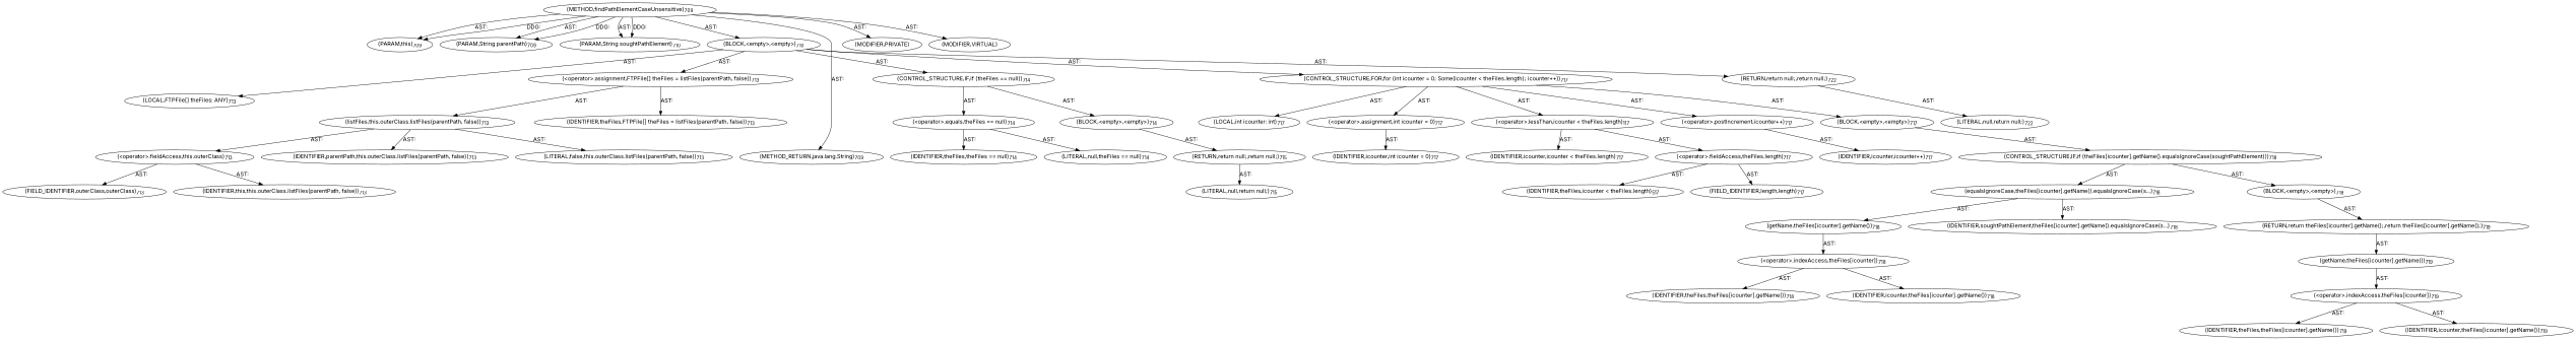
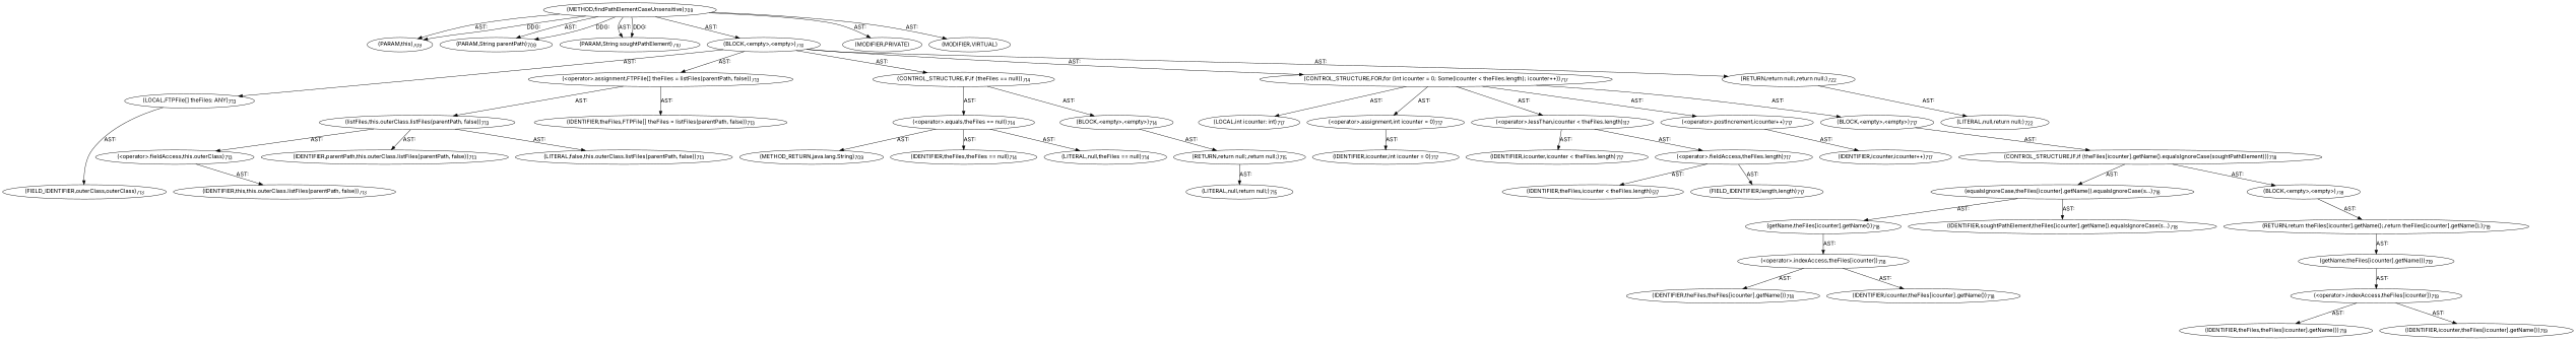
  digraph {
    fontname=Inter
    node [fontname=Inter]
    edge [fontname=Inter]
    n1 [label=<(METHOD,findPathElementCaseUnsensitive)<SUB>709</SUB>>]
    n2 [label=<(PARAM,this)<SUB>709</SUB>>]
    n3 [label=<(PARAM,String parentPath)<SUB>709</SUB>>]
    n4 [label=<(PARAM,String soughtPathElement)<SUB>710</SUB>>]
    n5 [label=<(BLOCK,&lt;empty&gt;,&lt;empty&gt;)<SUB>710</SUB>>]
    n6 [label=<(MODIFIER,PRIVATE)>]
    n7 [label=<(MODIFIER,VIRTUAL)>]
    n8 [label=<(METHOD_RETURN,java.lang.String)<SUB>709</SUB>>]
    n9 [label=<(LOCAL,FTPFile[] theFiles: ANY)<SUB>713</SUB>>]
    n10 [label=<(&lt;operator&gt;.assignment,FTPFile[] theFiles = listFiles(parentPath, false))<SUB>713</SUB>>]
    n11 [label=<(CONTROL_STRUCTURE,IF,if (theFiles == null))<SUB>714</SUB>>]
    n12 [label=<(CONTROL_STRUCTURE,FOR,for (int icounter = 0; Some(icounter &lt; theFiles.length); icounter++))<SUB>717</SUB>>]
    n13 [label=<(RETURN,return null;,return null;)<SUB>722</SUB>>]
    n14 [label=<(IDENTIFIER,theFiles,FTPFile[] theFiles = listFiles(parentPath, false))<SUB>713</SUB>>]
    n15 [label=<(listFiles,this.outerClass.listFiles(parentPath, false))<SUB>713</SUB>>]
    n16 [label=<(&lt;operator&gt;.equals,theFiles == null)<SUB>714</SUB>>]
    n17 [label=<(BLOCK,&lt;empty&gt;,&lt;empty&gt;)<SUB>714</SUB>>]
    n18 [label=<(LOCAL,int icounter: int)<SUB>717</SUB>>]
    n19 [label=<(&lt;operator&gt;.assignment,int icounter = 0)<SUB>717</SUB>>]
    n20 [label=<(&lt;operator&gt;.lessThan,icounter &lt; theFiles.length)<SUB>117</SUB>>]
    n21 [label=<(&lt;operator&gt;.postIncrement,icounter++)<SUB>717</SUB>>]
    n22 [label=<(BLOCK,&lt;empty&gt;,&lt;empty&gt;)<SUB>717</SUB>>]
    n23 [label=<(LITERAL,null,return null;)<SUB>722</SUB>>]
    n24 [label=<(&lt;operator&gt;.fieldAccess,this.outerClass)<SUB>713</SUB>>]
    n25 [label=<(IDENTIFIER,parentPath,this.outerClass.listFiles(parentPath, false))<SUB>713</SUB>>]
    n26 [label=<(LITERAL,false,this.outerClass.listFiles(parentPath, false))<SUB>713</SUB>>]
    n27 [label=<(IDENTIFIER,this,this.outerClass.listFiles(parentPath, false))<SUB>713</SUB>>]
    n28 [label=<(FIELD_IDENTIFIER,outerClass,outerClass)<SUB>713</SUB>>]
    n29 [label=<(IDENTIFIER,theFiles,theFiles == null)<SUB>714</SUB>>]
    n30 [label=<(LITERAL,null,theFiles == null)<SUB>714</SUB>>]
    n31 [label=<(RETURN,return null;,return null;)<SUB>715</SUB>>]
    n32 [label=<(LITERAL,null,return null;)<SUB>715</SUB>>]
    n33 [label=<(IDENTIFIER,icounter,int icounter = 0)<SUB>717</SUB>>]
    n34 [label=<(IDENTIFIER,icounter,icounter &lt; theFiles.length)<SUB>717</SUB>>]
    n35 [label=<(&lt;operator&gt;.fieldAccess,theFiles.length)<SUB>717</SUB>>]
    n36 [label=<(IDENTIFIER,icounter,icounter++)<SUB>717</SUB>>]
    n37 [label=<(CONTROL_STRUCTURE,IF,if (theFiles[icounter].getName().equalsIgnoreCase(soughtPathElement)))<SUB>718</SUB>>]
    n38 [label=<(IDENTIFIER,theFiles,icounter &lt; theFiles.length)<SUB>517</SUB>>]
    n39 [label=<(FIELD_IDENTIFIER,length,length)<SUB>717</SUB>>]
    n40 [label=<(equalsIgnoreCase,theFiles[icounter].getName().equalsIgnoreCase(s...)<SUB>718</SUB>>]
    n41 [label=<(BLOCK,&lt;empty&gt;,&lt;empty&gt;)<SUB>718</SUB>>]
    n42 [label=<(getName,theFiles[icounter].getName())<SUB>718</SUB>>]
    n43 [label=<(IDENTIFIER,soughtPathElement,theFiles[icounter].getName().equalsIgnoreCase(s...)<SUB>718</SUB>>]
    n44 [label=<(RETURN,return theFiles[icounter].getName();,return theFiles[icounter].getName();)<SUB>719</SUB>>]
    n45 [label=<(&lt;operator&gt;.indexAccess,theFiles[icounter])<SUB>718</SUB>>]
    n46 [label=<(IDENTIFIER,theFiles,theFiles[icounter].getName())<SUB>718</SUB>>]
    n47 [label=<(IDENTIFIER,icounter,theFiles[icounter].getName())<SUB>718</SUB>>]
    n48 [label=<(getName,theFiles[icounter].getName())<SUB>719</SUB>>]
    n49 [label=<(&lt;operator&gt;.indexAccess,theFiles[icounter])<SUB>719</SUB>>]
    n50 [label=<(IDENTIFIER,theFiles,theFiles[icounter].getName())<SUB>719</SUB>>]
    n51 [label=<(IDENTIFIER,icounter,theFiles[icounter].getName())<SUB>719</SUB>>]
    n1 -> n2 [label="AST: "]
    n1 -> n2 [label="DDG: "]
    n1 -> n3 [label="AST: "]
    n1 -> n3 [label="DDG: "]
    n1 -> n4 [label="AST: "]
    n1 -> n4 [label="DDG: "]
    n1 -> n5 [label="AST: "]
    n1 -> n6 [label="AST: "]
    n1 -> n7 [label="AST: "]
-   n1 -> n8 [label="AST: "]
+   n16 -> n8 [label="AST: "]
    n5 -> n9 [label="AST: "]
    n5 -> n10 [label="AST: "]
    n5 -> n11 [label="AST: "]
    n5 -> n12 [label="AST: "]
    n5 -> n13 [label="AST: "]
    n10 -> n14 [label="AST: "]
    n10 -> n15 [label="AST: "]
    n11 -> n16 [label="AST: "]
    n11 -> n17 [label="AST: "]
    n12 -> n18 [label="AST: "]
    n12 -> n19 [label="AST: "]
    n12 -> n20 [label="AST: "]
    n12 -> n21 [label="AST: "]
    n12 -> n22 [label="AST: "]
    n13 -> n23 [label="AST: "]
    n15 -> n24 [label="AST: "]
    n15 -> n25 [label="AST: "]
    n15 -> n26 [label="AST: "]
    n16 -> n29 [label="AST: "]
    n16 -> n30 [label="AST: "]
    n17 -> n31 [label="AST: "]
    n19 -> n33 [label="AST: "]
    n20 -> n34 [label="AST: "]
    n20 -> n35 [label="AST: "]
    n21 -> n36 [label="AST: "]
    n22 -> n37 [label="AST: "]
    n24 -> n27 [label="AST: "]
-   n24 -> n28 [label="AST: "]
+   n9 -> n28 [label="AST: "]
    n31 -> n32 [label="AST: "]
    n35 -> n38 [label="AST: "]
    n35 -> n39 [label="AST: "]
    n37 -> n40 [label="AST: "]
    n37 -> n41 [label="AST: "]
    n40 -> n42 [label="AST: "]
    n40 -> n43 [label="AST: "]
    n41 -> n44 [label="AST: "]
    n42 -> n45 [label="AST: "]
    n44 -> n48 [label="AST: "]
    n45 -> n46 [label="AST: "]
    n45 -> n47 [label="AST: "]
    n48 -> n49 [label="AST: "]
    n49 -> n50 [label="AST: "]
    n49 -> n51 [label="AST: "]
  }
